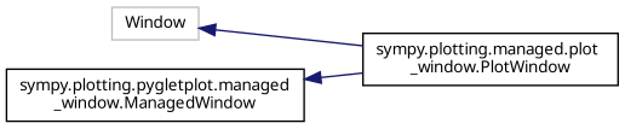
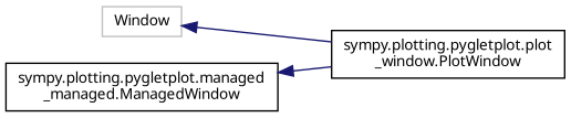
  digraph {
    fontname="Noto Sans"
    rankdir=LR
    node [color=black fillcolor=white fontname="Noto Sans" fontsize=10 shape=record style=filled]
    edge [color=midnightblue dir=back fontname="Noto Sans" fontsize=10 labelfontname=Helvetica labelfontsize=10 style=solid]
    n1 [color=grey75 height=0.2 label=Window width=0.4]
-   n2 [height=0.2 label="sympy.plotting.managed.plot\l_window.PlotWindow" width=0.4]
-   n3 [height=0.2 label="sympy.plotting.pygletplot.managed\l_window.ManagedWindow" width=0.4]
+   n2 [height=0.2 label="sympy.plotting.pygletplot.plot\l_window.PlotWindow" width=0.4]
+   n3 [height=0.2 label="sympy.plotting.pygletplot.managed\l_managed.ManagedWindow" width=0.4]
    n1 -> n2
    n3 -> n2
  }
